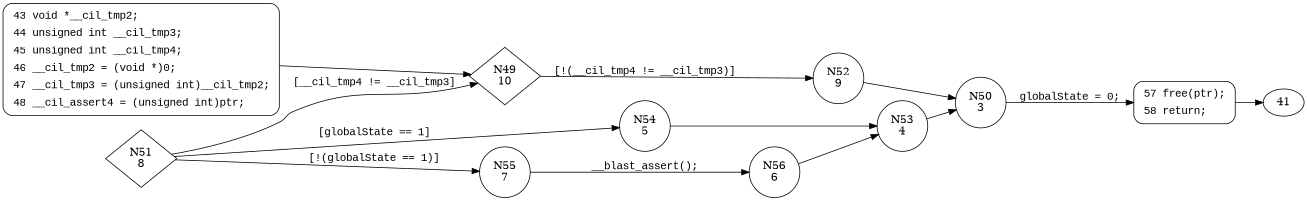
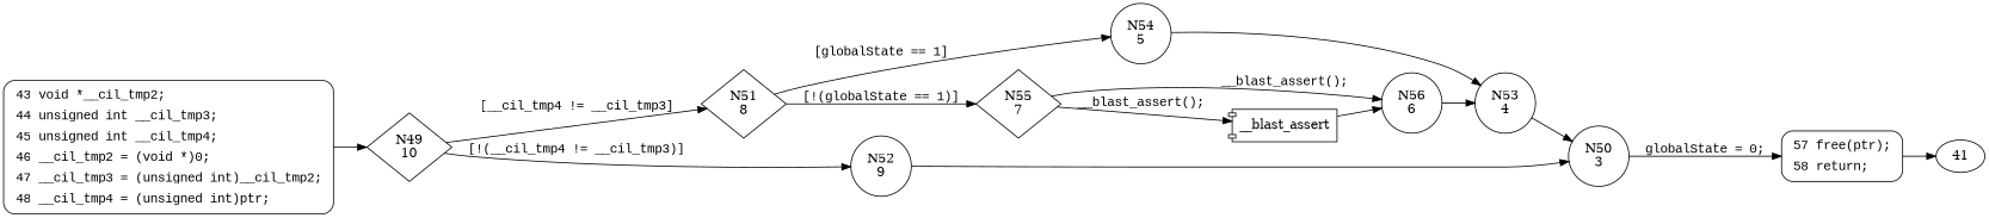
  digraph {
    rankdir=LR
    node [shape=circle]
    edge [fontname="Courier New"]
-   n1 [fillcolor=white fontname="Courier New" label=<<table border="0" cellborder="0" cellpadding="3" bgcolor="white"><tr><td align="right">43</td><td align="left">void *__cil_tmp2;</td></tr><tr><td align="right">44</td><td align="left">unsigned int __cil_tmp3;</td></tr><tr><td align="right">45</td><td align="left">unsigned int __cil_tmp4;</td></tr><tr><td align="right">46</td><td align="left">__cil_tmp2 = (void *)0;</td></tr><tr><td align="right">47</td><td align="left">__cil_tmp3 = (unsigned int)__cil_tmp2;</td></tr><tr><td align="right">48</td><td align="left">__cil_assert4 = (unsigned int)ptr;</td></tr></table>> penwidth=1 shape=Mrecord style="filled,bold"]
+   n1 [fillcolor=white fontname="Courier New" label=<<table border="0" cellborder="0" cellpadding="3" bgcolor="white"><tr><td align="right">43</td><td align="left">void *__cil_tmp2;</td></tr><tr><td align="right">44</td><td align="left">unsigned int __cil_tmp3;</td></tr><tr><td align="right">45</td><td align="left">unsigned int __cil_tmp4;</td></tr><tr><td align="right">46</td><td align="left">__cil_tmp2 = (void *)0;</td></tr><tr><td align="right">47</td><td align="left">__cil_tmp3 = (unsigned int)__cil_tmp2;</td></tr><tr><td align="right">48</td><td align="left">__cil_tmp4 = (unsigned int)ptr;</td></tr></table>> penwidth=1 shape=Mrecord style="filled,bold"]
    n2 [label="N49\n10" shape=diamond]
    n3 [label="N51\n8" shape=diamond]
    n4 [label="N52\n9"]
    n5 [label="N54\n5"]
-   n6 [label="N55\n7"]
+   n6 [label="N55\n7" shape=diamond]
    n7 [label="N50\n3"]
    n8 [label="N53\n4"]
    n9 [label="N56\n6"]
+   n10 [label=__blast_assert shape=component]
    n11 [fillcolor=white fontname="Courier New" label=<<table border="0" cellborder="0" cellpadding="3" bgcolor="white"><tr><td align="right">57</td><td align="left">free(ptr);</td></tr><tr><td align="right">58</td><td align="left">return;</td></tr></table>> penwidth=1 shape=Mrecord style="filled,bold"]
    41 [shape=""]
    n1 -> n2 [fontname=""]
-   n3 -> n2 [label="[__cil_tmp4 != __cil_tmp3]"]
+   n2 -> n3 [label="[__cil_tmp4 != __cil_tmp3]"]
    n2 -> n4 [label="[!(__cil_tmp4 != __cil_tmp3)]"]
    n3 -> n5 [label="[globalState == 1]"]
    n3 -> n6 [label="[!(globalState == 1)]"]
    n4 -> n7
    n5 -> n8
    n6 -> n9 [label="__blast_assert();"]
+   n6 -> n10 [label="__blast_assert();"]
    n7 -> n11 [label="globalState = 0;"]
    n8 -> n7
    n9 -> n8
+   n10 -> n9
    n11 -> 41 [fontname=""]
  }
